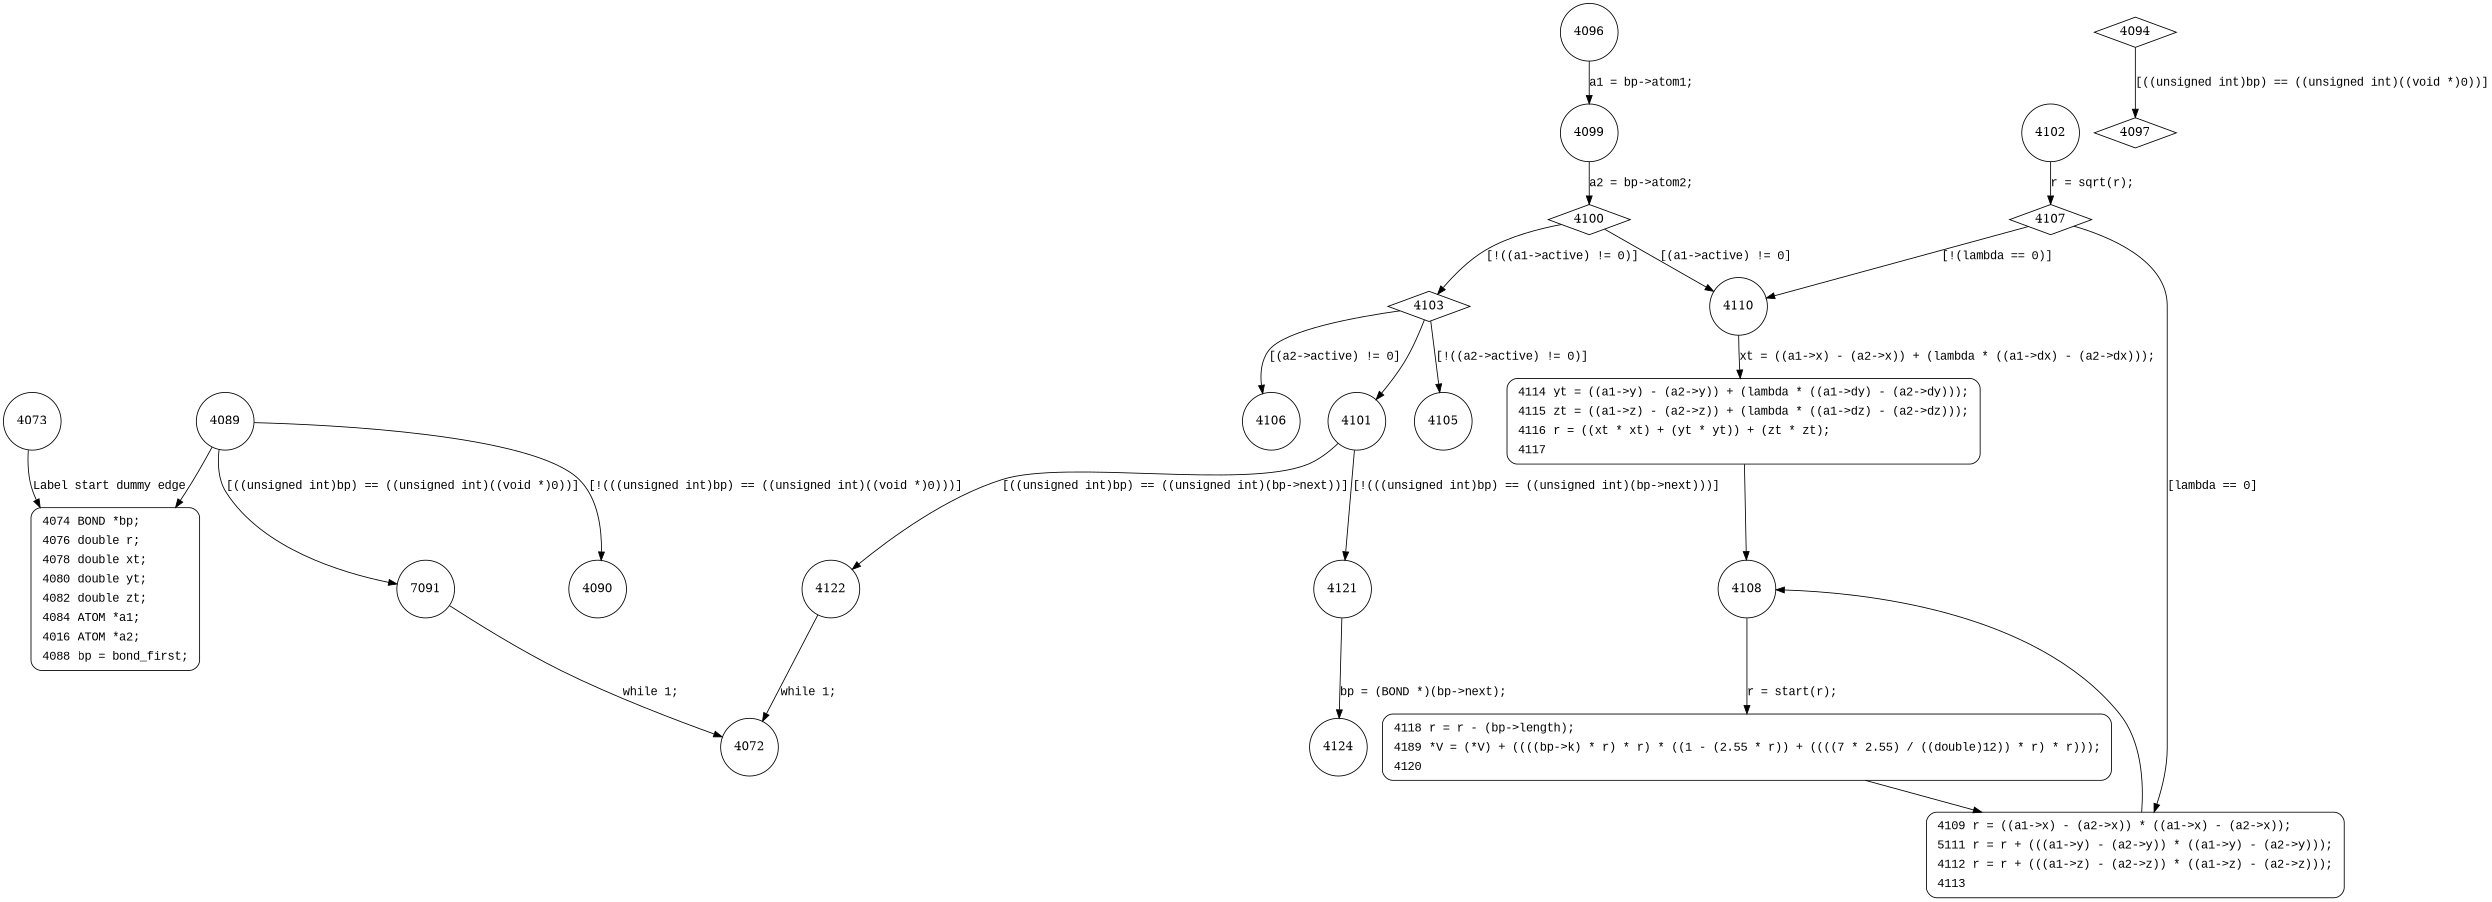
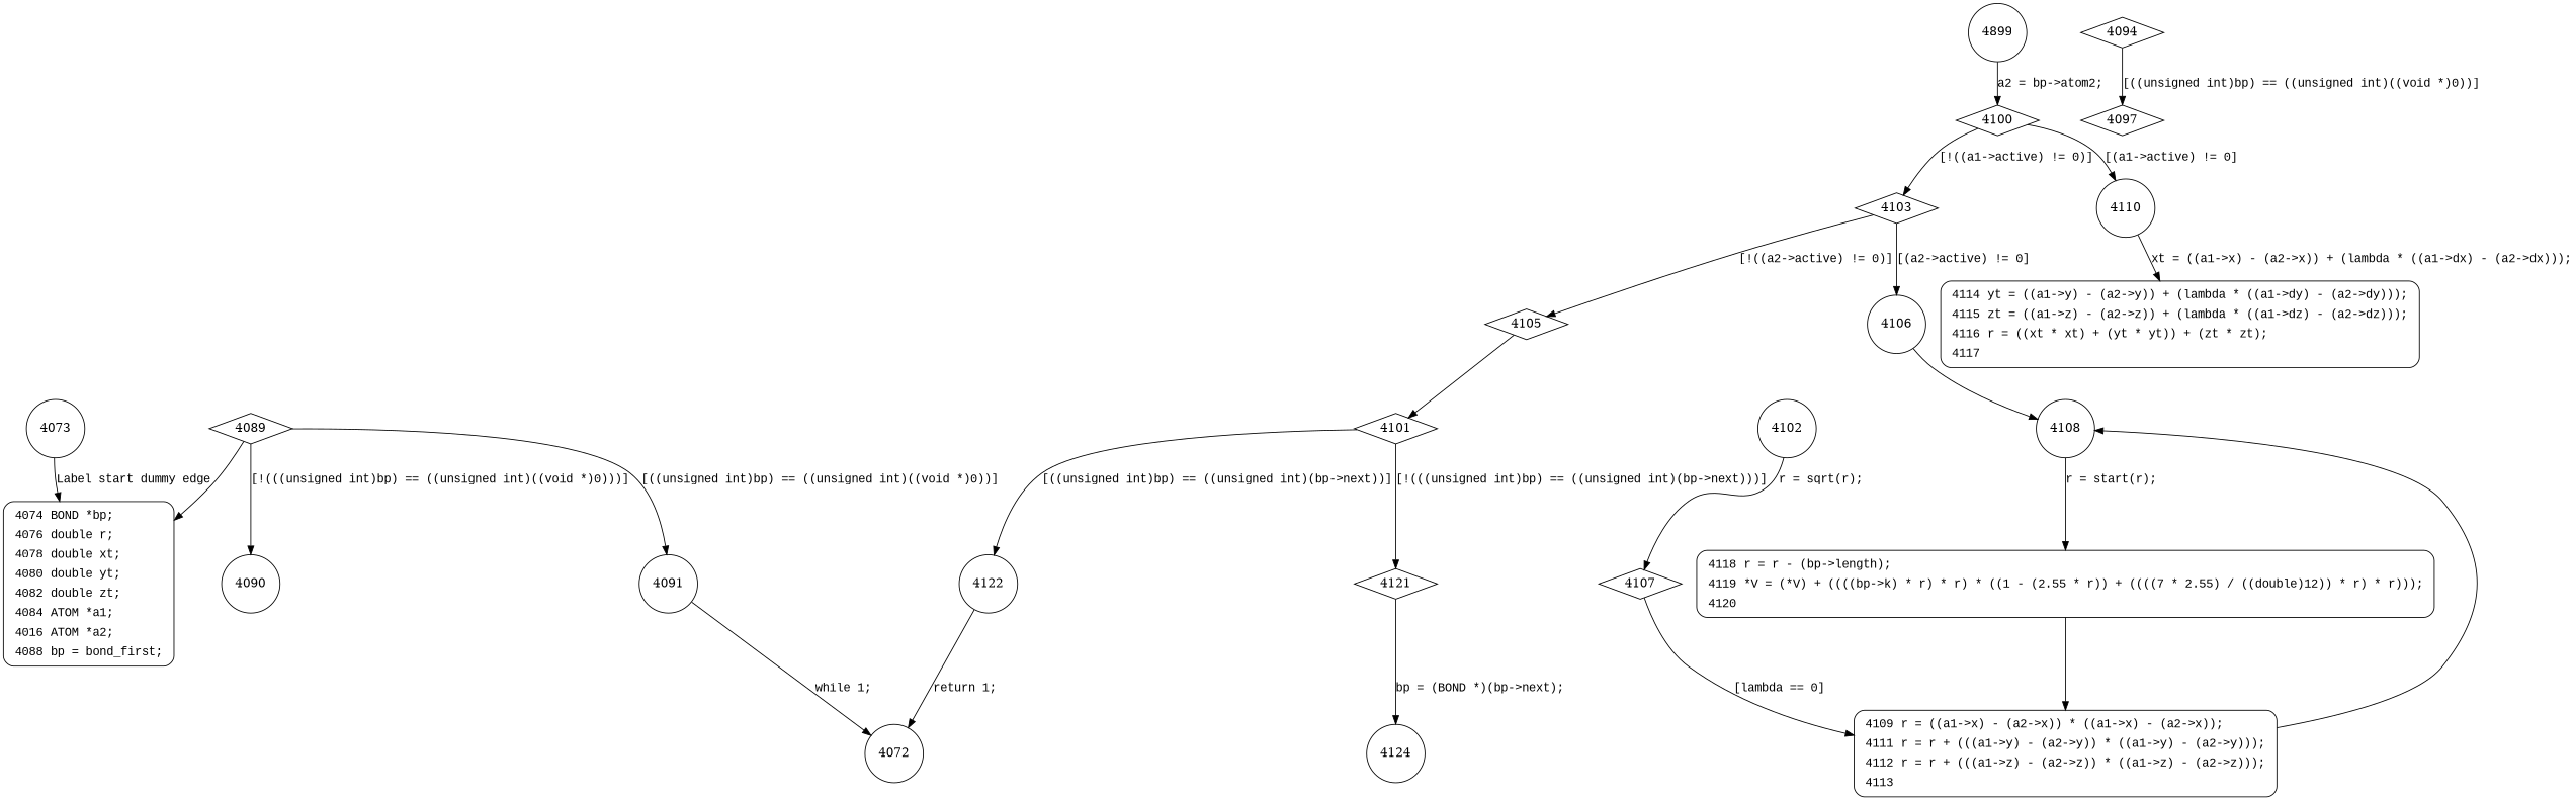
  digraph {
    node [shape=circle]
    edge [fontname="Courier New"]
    n1 [fillcolor=white fontname="Courier New" label=<<table border="0" cellborder="0" cellpadding="3" bgcolor="white"><tr><td align="right">4074</td><td align="left">BOND *bp;</td></tr><tr><td align="right">4076</td><td align="left">double r;</td></tr><tr><td align="right">4078</td><td align="left">double xt;</td></tr><tr><td align="right">4080</td><td align="left">double yt;</td></tr><tr><td align="right">4082</td><td align="left">double zt;</td></tr><tr><td align="right">4084</td><td align="left">ATOM *a1;</td></tr><tr><td align="right">4016</td><td align="left">ATOM *a2;</td></tr><tr><td align="right">4088</td><td align="left">bp = bond_first;</td></tr></table>> penwidth=1 shape=Mrecord style="filled,bold"]
    4073
-   4089
+   4089 [shape=diamond]
    4090
-   4091 [label=7091]
+   4091
    4072
    4094 [shape=diamond]
    4097 [shape=diamond]
-   4096
-   4099
+   4099 [label=4899]
    4100 [shape=diamond]
    4103 [shape=diamond]
    4110
-   4105
+   4105 [shape=diamond]
    4106
    4107 [shape=diamond]
    4102
-   4101
-   n19 [fillcolor=white fontname="Courier New" label=<<table border="0" cellborder="0" cellpadding="3" bgcolor="white"><tr><td align="right">4109</td><td align="left">r = ((a1-&gt;x) - (a2-&gt;x)) * ((a1-&gt;x) - (a2-&gt;x));</td></tr><tr><td align="right">5111</td><td align="left">r = r + (((a1-&gt;y) - (a2-&gt;y)) * ((a1-&gt;y) - (a2-&gt;y)));</td></tr><tr><td align="right">4112</td><td align="left">r = r + (((a1-&gt;z) - (a2-&gt;z)) * ((a1-&gt;z) - (a2-&gt;z)));</td></tr><tr><td align="right">4113</td><td align="left"></td></tr></table>> penwidth=1 shape=Mrecord style="filled,bold"]
+   4101 [shape=diamond]
+   n19 [fillcolor=white fontname="Courier New" label=<<table border="0" cellborder="0" cellpadding="3" bgcolor="white"><tr><td align="right">4109</td><td align="left">r = ((a1-&gt;x) - (a2-&gt;x)) * ((a1-&gt;x) - (a2-&gt;x));</td></tr><tr><td align="right">4111</td><td align="left">r = r + (((a1-&gt;y) - (a2-&gt;y)) * ((a1-&gt;y) - (a2-&gt;y)));</td></tr><tr><td align="right">4112</td><td align="left">r = r + (((a1-&gt;z) - (a2-&gt;z)) * ((a1-&gt;z) - (a2-&gt;z)));</td></tr><tr><td align="right">4113</td><td align="left"></td></tr></table>> penwidth=1 shape=Mrecord style="filled,bold"]
    n20 [fillcolor=white fontname="Courier New" label=<<table border="0" cellborder="0" cellpadding="3" bgcolor="white"><tr><td align="right">4114</td><td align="left">yt = ((a1-&gt;y) - (a2-&gt;y)) + (lambda * ((a1-&gt;dy) - (a2-&gt;dy)));</td></tr><tr><td align="right">4115</td><td align="left">zt = ((a1-&gt;z) - (a2-&gt;z)) + (lambda * ((a1-&gt;dz) - (a2-&gt;dz)));</td></tr><tr><td align="right">4116</td><td align="left">r = ((xt * xt) + (yt * yt)) + (zt * zt);</td></tr><tr><td align="right">4117</td><td align="left"></td></tr></table>> penwidth=1 shape=Mrecord style="filled,bold"]
    4108
-   n22 [fillcolor=white fontname="Courier New" label=<<table border="0" cellborder="0" cellpadding="3" bgcolor="white"><tr><td align="right">4118</td><td align="left">r = r - (bp-&gt;length);</td></tr><tr><td align="right">4189</td><td align="left">*V = (*V) + ((((bp-&gt;k) * r) * r) * ((1 - (2.55 * r)) + ((((7 * 2.55) / ((double)12)) * r) * r)));</td></tr><tr><td align="right">4120</td><td align="left"></td></tr></table>> penwidth=1 shape=Mrecord style="filled,bold"]
-   4121
+   n22 [fillcolor=white fontname="Courier New" label=<<table border="0" cellborder="0" cellpadding="3" bgcolor="white"><tr><td align="right">4118</td><td align="left">r = r - (bp-&gt;length);</td></tr><tr><td align="right">4119</td><td align="left">*V = (*V) + ((((bp-&gt;k) * r) * r) * ((1 - (2.55 * r)) + ((((7 * 2.55) / ((double)12)) * r) * r)));</td></tr><tr><td align="right">4120</td><td align="left"></td></tr></table>> penwidth=1 shape=Mrecord style="filled,bold"]
+   4121 [shape=diamond]
    4122
    4124
    4073 -> n1 [label="Label start dummy edge"]
    4089 -> n1 [fontname=""]
    4089 -> 4090 [label="[!(((unsigned int)bp) == ((unsigned int)((void *)0)))]"]
    4089 -> 4091 [label="[((unsigned int)bp) == ((unsigned int)((void *)0))]"]
    4091 -> 4072 [label="while 1;"]
    4094 -> 4097 [label="[((unsigned int)bp) == ((unsigned int)((void *)0))]"]
-   4096 -> 4099 [label="a1 = bp->atom1;"]
    4099 -> 4100 [label="a2 = bp->atom2;"]
    4100 -> 4103 [label="[!((a1->active) != 0)]"]
    4100 -> 4110 [label="[(a1->active) != 0]"]
    4103 -> 4105 [label="[!((a2->active) != 0)]"]
    4103 -> 4106 [label="[(a2->active) != 0]"]
    4110 -> n20 [label="xt = ((a1->x) - (a2->x)) + (lambda * ((a1->dx) - (a2->dx)));"]
-   4103 -> 4101
-   4107 -> 4110 [label="[!(lambda == 0)]"]
+   4105 -> 4101
    4107 -> n19 [label="[lambda == 0]"]
    4102 -> 4107 [label="r = sqrt(r);"]
    4101 -> 4121 [label="[!(((unsigned int)bp) == ((unsigned int)(bp->next)))]"]
    4101 -> 4122 [label="[((unsigned int)bp) == ((unsigned int)(bp->next))]"]
    n19 -> 4108 [fontname=""]
-   n20 -> 4108 [fontname=""]
+   4106 -> 4108 [fontname=""]
    4108 -> n22 [label="r = start(r);"]
    n22 -> n19 [fontname=""]
    4121 -> 4124 [label="bp = (BOND *)(bp->next);"]
-   4122 -> 4072 [label="while 1;"]
+   4122 -> 4072 [label="return 1;"]
  }
